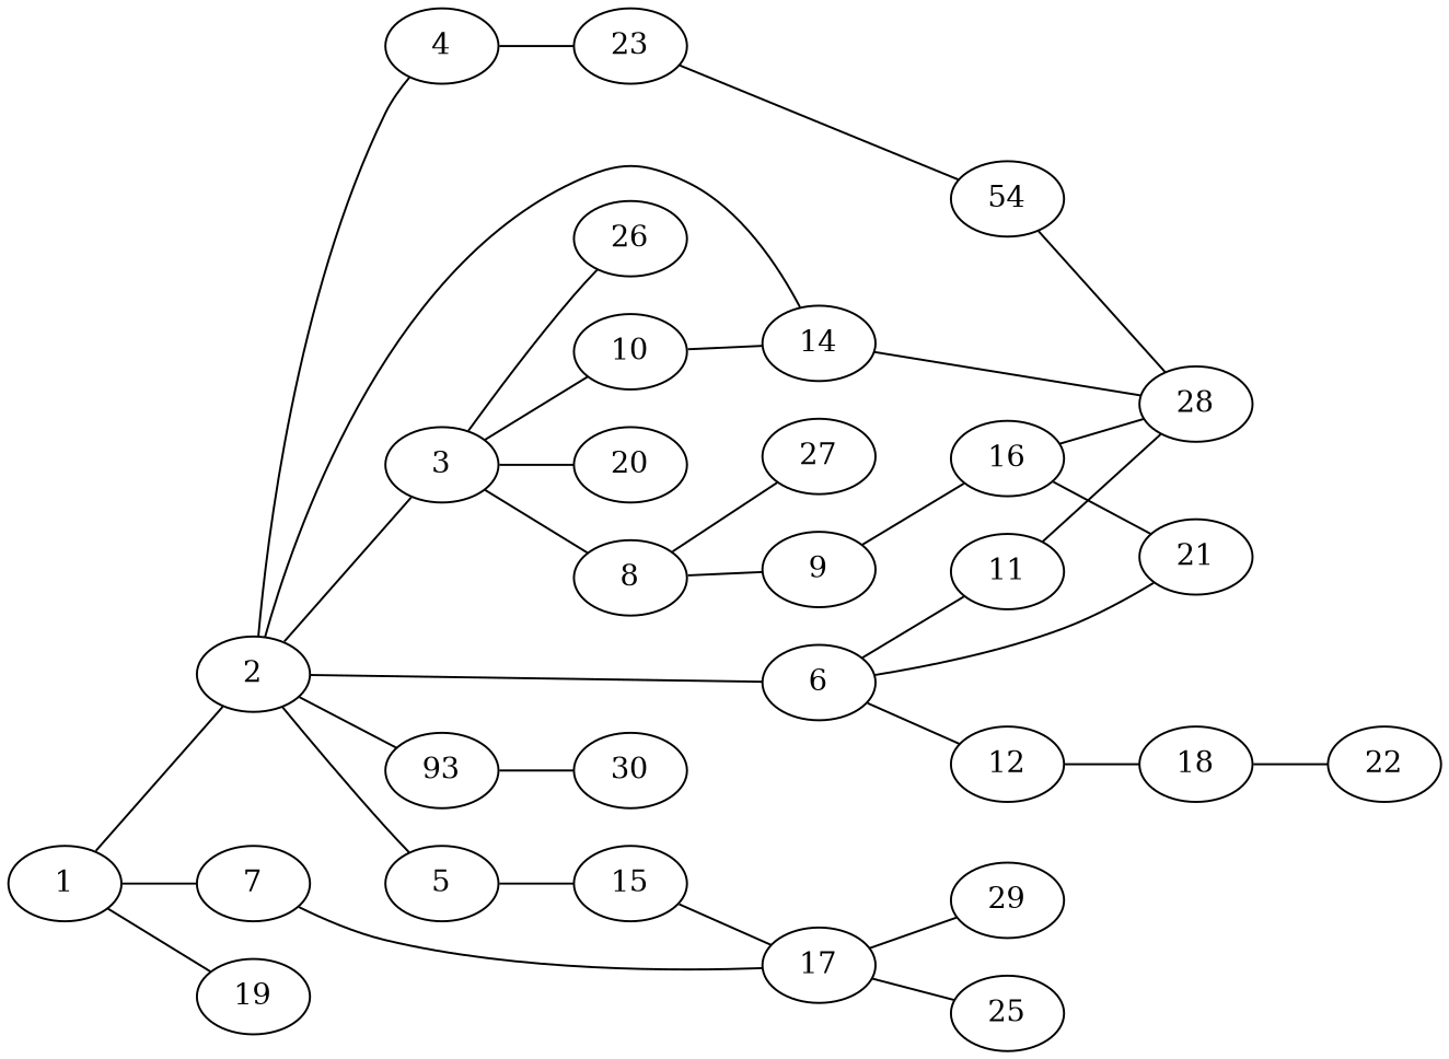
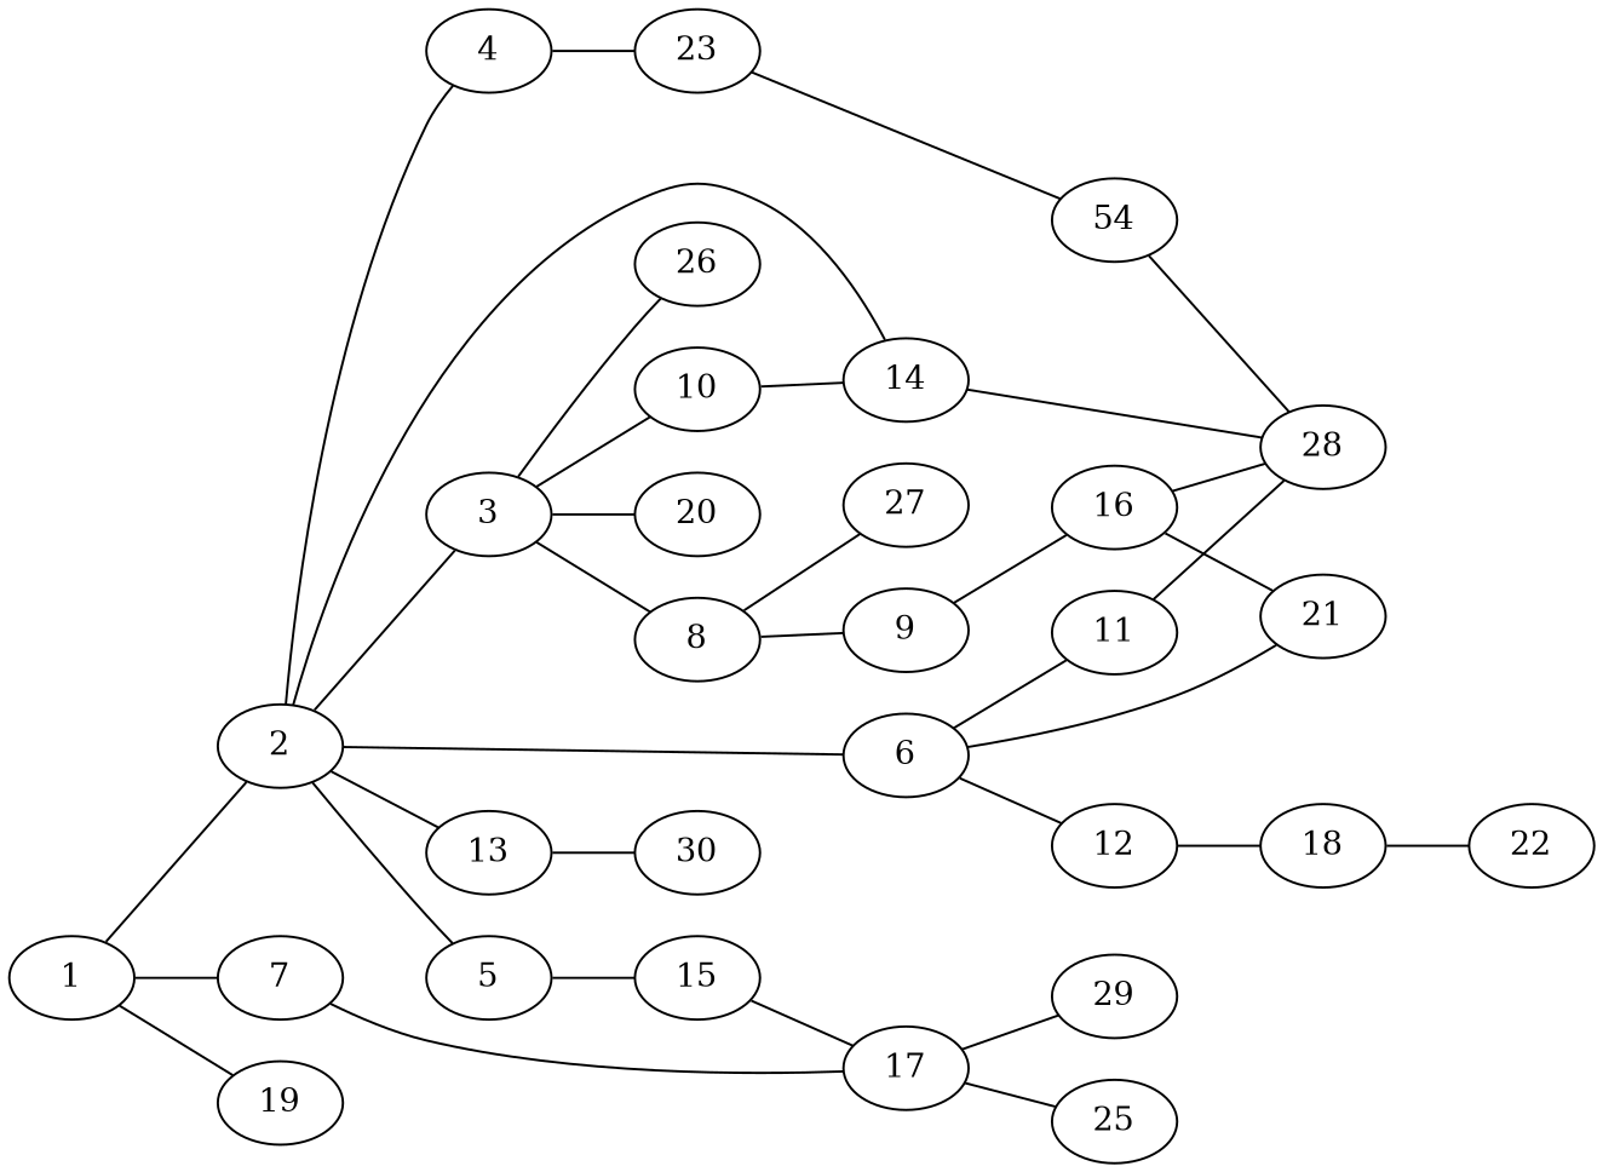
  graph {
    rankdir=LR
    1
    2
    7
    19
    3
    4
    5
    6
-   13 [label=93]
+   13
    14
    17
    8
    10
    20
    26
    23
    15
    11
    12
    21
    30
    28
    25
    29
    9
    27
    n27 [label=54]
    18
    16
    22
    1 -- 2
    1 -- 7
    1 -- 19
    2 -- 3
    2 -- 4
    2 -- 5
    2 -- 6
    2 -- 13
    2 -- 14
    7 -- 17
    3 -- 8
    3 -- 10
    3 -- 20
    3 -- 26
    4 -- 23
    5 -- 15
    6 -- 11
    6 -- 12
    6 -- 21
    13 -- 30
    14 -- 28
    17 -- 25
    17 -- 29
    8 -- 9
    8 -- 27
    10 -- 14
    23 -- n27
    15 -- 17
    11 -- 28
    12 -- 18
    9 -- 16
    n27 -- 28
    18 -- 22
    16 -- 21
    16 -- 28
  }
